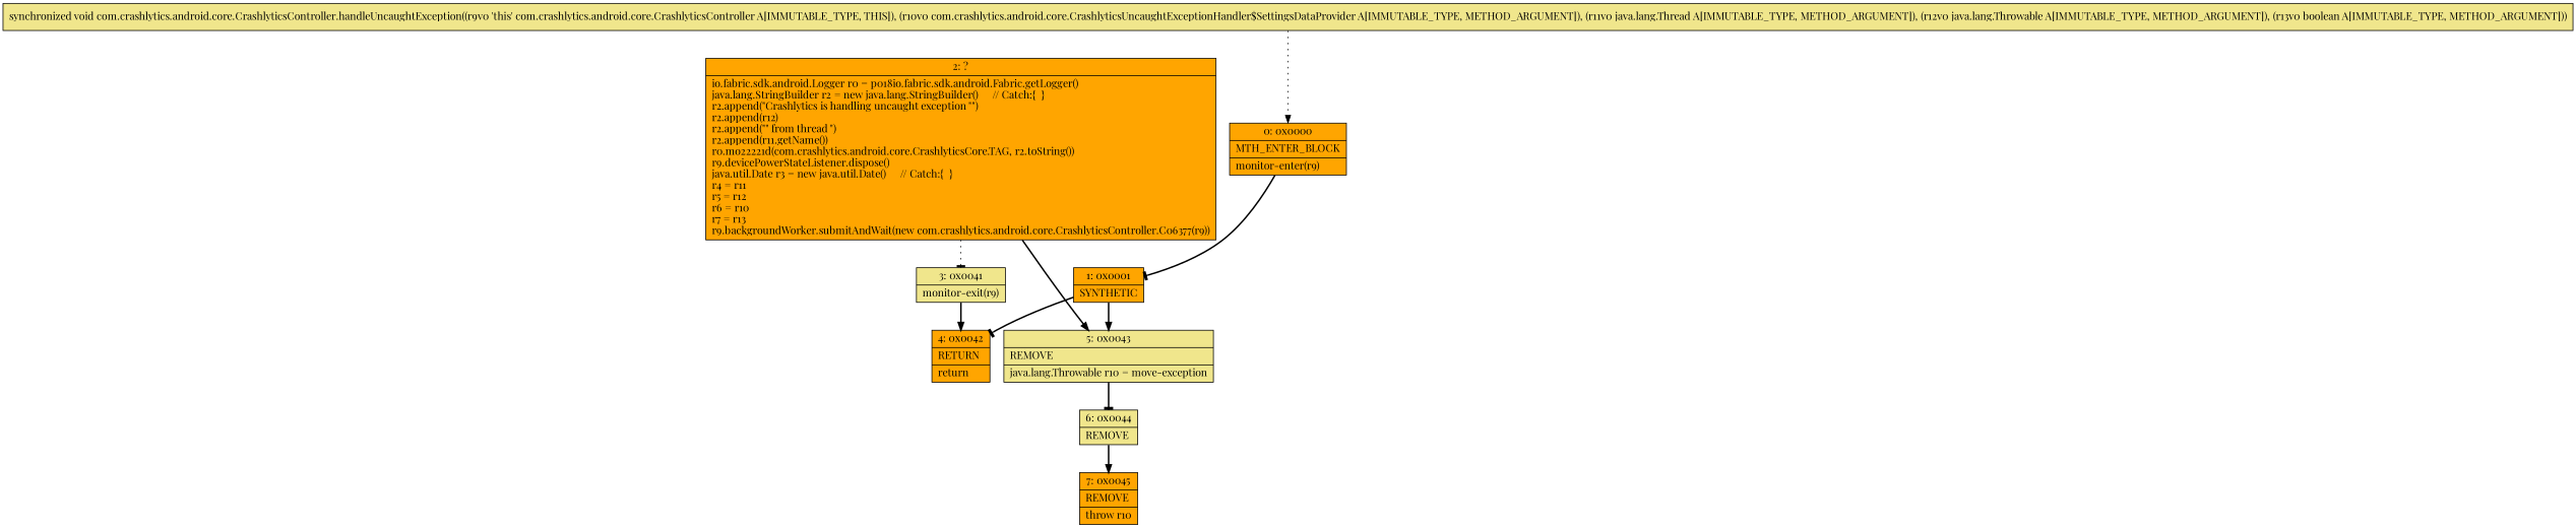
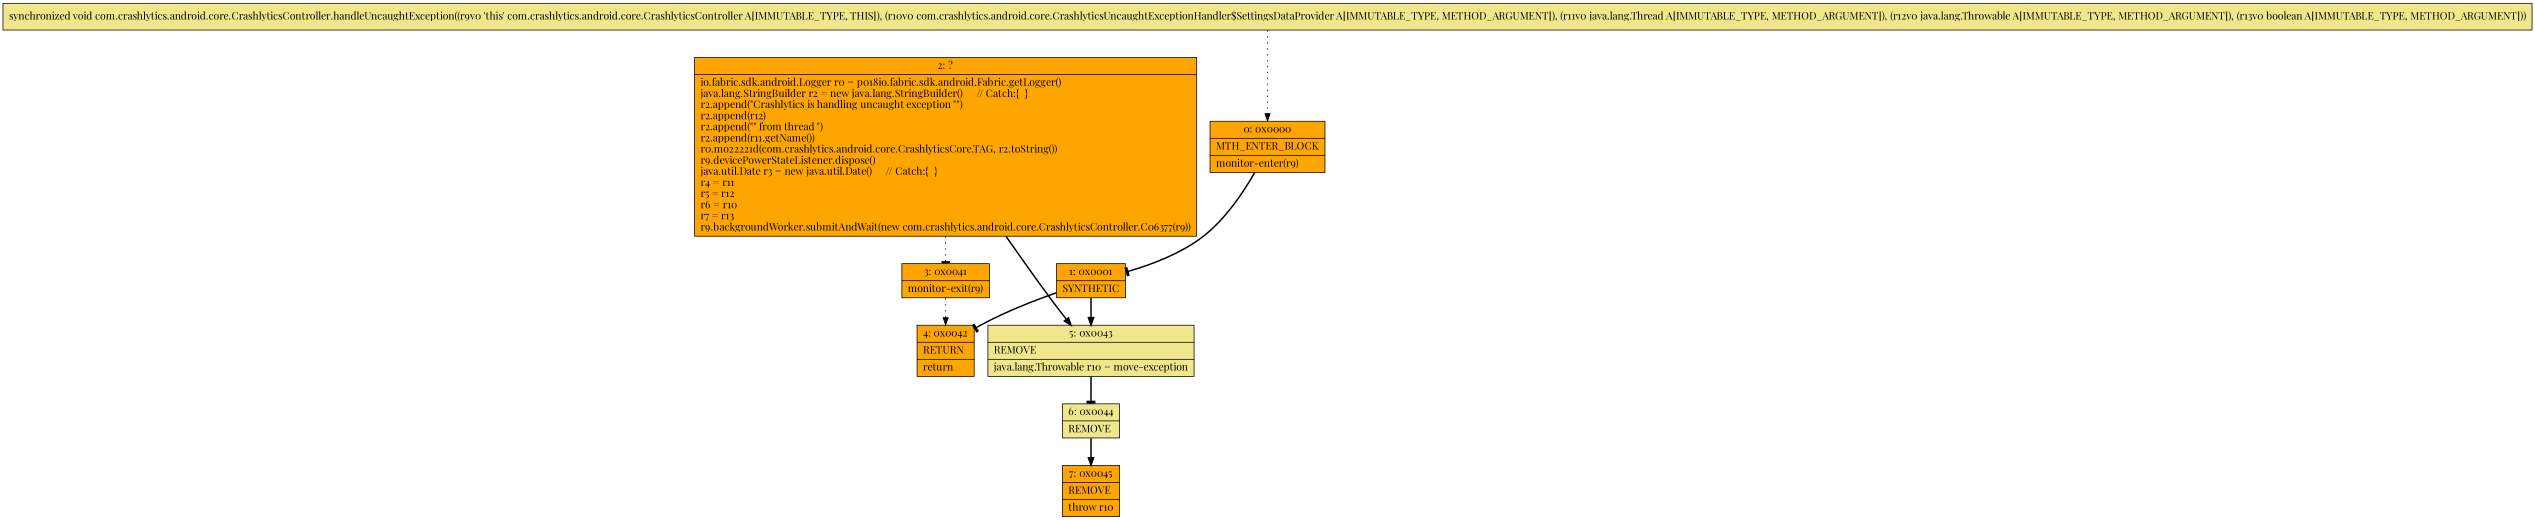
  digraph {
    fontname="Playfair Display"
    node [fillcolor=orange fontname="Playfair Display" shape=record style=filled]
    edge [arrowhead=normal fontname="Playfair Display" style=bold]
    n1 [label="{0\:\ 0x0000|MTH_ENTER_BLOCK\l|monitor\-enter(r9)\l}"]
    n2 [label="{1\:\ 0x0001|SYNTHETIC\l}"]
    n3 [fillcolor=khaki label="{5\:\ 0x0043|REMOVE\l|java.lang.Throwable r10 = move\-exception\l}"]
    n4 [label="{4\:\ 0x0042|RETURN\l|return\l}"]
    n5 [label="{2\:\ ?|io.fabric.sdk.android.Logger r0 = p018io.fabric.sdk.android.Fabric.getLogger()\ljava.lang.StringBuilder r2 = new java.lang.StringBuilder()     \/\/ Catch:\{  \}\lr2.append(\"Crashlytics is handling uncaught exception \"\")\lr2.append(r12)\lr2.append(\"\" from thread \")\lr2.append(r11.getName())\lr0.mo22221d(com.crashlytics.android.core.CrashlyticsCore.TAG, r2.toString())\lr9.devicePowerStateListener.dispose()\ljava.util.Date r3 = new java.util.Date()     \/\/ Catch:\{  \}\lr4 = r11\lr5 = r12\lr6 = r10\lr7 = r13\lr9.backgroundWorker.submitAndWait(new com.crashlytics.android.core.CrashlyticsController.C06377(r9))\l}"]
-   n6 [fillcolor=khaki label="{3\:\ 0x0041|monitor\-exit(r9)\l}"]
+   n6 [label="{3\:\ 0x0041|monitor\-exit(r9)\l}"]
    n7 [fillcolor=khaki label="{6\:\ 0x0044|REMOVE\l}"]
    n8 [label="{7\:\ 0x0045|REMOVE\l|throw r10\l}"]
    n9 [fillcolor=khaki label="{synchronized void com.crashlytics.android.core.CrashlyticsController.handleUncaughtException((r9v0 'this' com.crashlytics.android.core.CrashlyticsController A[IMMUTABLE_TYPE, THIS]), (r10v0 com.crashlytics.android.core.CrashlyticsUncaughtExceptionHandler$SettingsDataProvider A[IMMUTABLE_TYPE, METHOD_ARGUMENT]), (r11v0 java.lang.Thread A[IMMUTABLE_TYPE, METHOD_ARGUMENT]), (r12v0 java.lang.Throwable A[IMMUTABLE_TYPE, METHOD_ARGUMENT]), (r13v0 boolean A[IMMUTABLE_TYPE, METHOD_ARGUMENT])) }"]
    n1 -> n2 [arrowhead=tee]
    n2 -> n3
    n2 -> n4 [arrowhead=tee]
    n3 -> n7 [arrowhead=tee]
    n5 -> n3
    n5 -> n6 [arrowhead=tee style=dotted]
-   n6 -> n4
+   n6 -> n4 [style=dotted]
    n7 -> n8
    n9 -> n1 [style=dotted]
  }
